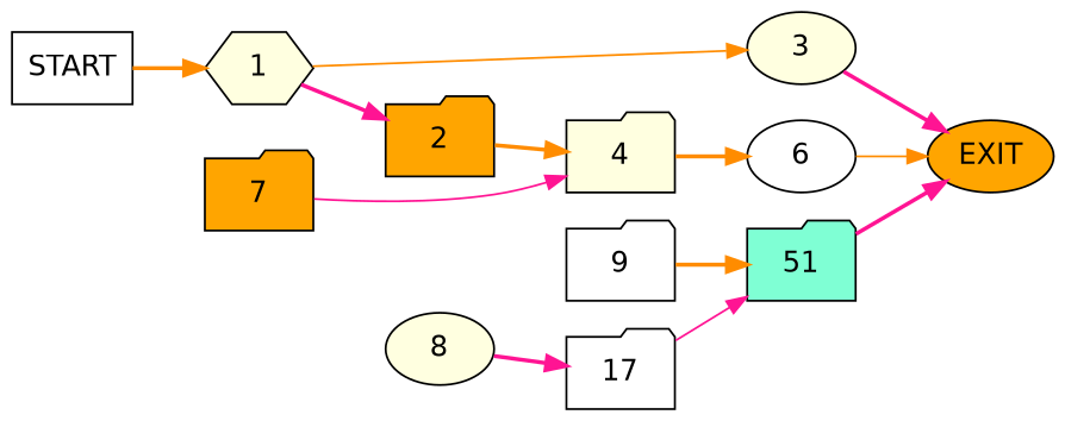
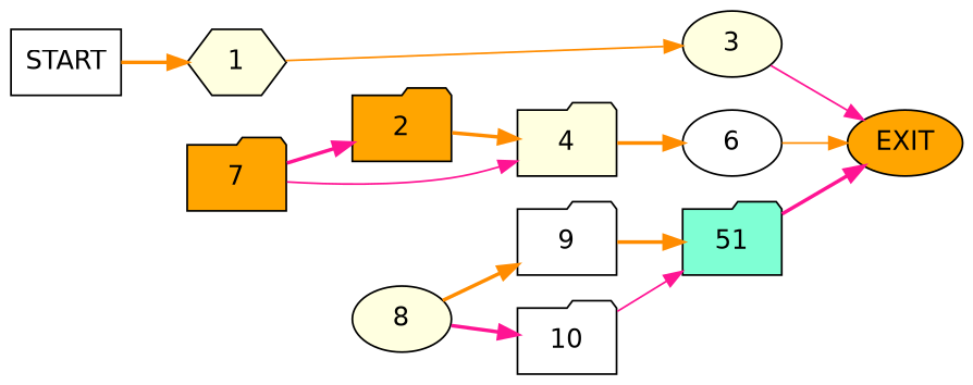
  digraph {
    fontname="DejaVu Sans"
    rankdir=LR
    node [fillcolor=white fontname="DejaVu Sans" shape=folder style=filled]
    edge [color=darkorange fontname="DejaVu Sans" style=bold]
    n1 [label=START shape=box]
    1 [fillcolor=lightyellow shape=hexagon]
    2 [fillcolor=orange]
    3 [fillcolor=lightyellow shape=ellipse]
    n5 [fillcolor=orange label=EXIT shape=ellipse]
    4 [fillcolor=lightyellow]
    6 [shape=ellipse]
    7 [fillcolor=orange]
    8 [fillcolor=lightyellow shape=ellipse]
    9
-   10 [label=17]
+   10
    n12 [fillcolor=aquamarine label=51]
    n1 -> 1
-   1 -> 2 [color=deeppink]
+   7 -> 2 [color=deeppink]
    1 -> 3 [style=solid]
    2 -> 4
-   3 -> n5 [color=deeppink]
+   3 -> n5 [color=deeppink style=solid]
    4 -> 6
    6 -> n5 [style=solid]
    7 -> 4 [color=deeppink style=solid]
+   8 -> 9
    8 -> 10 [color=deeppink]
    9 -> n12
    10 -> n12 [color=deeppink style=solid]
    n12 -> n5 [color=deeppink]
  }
